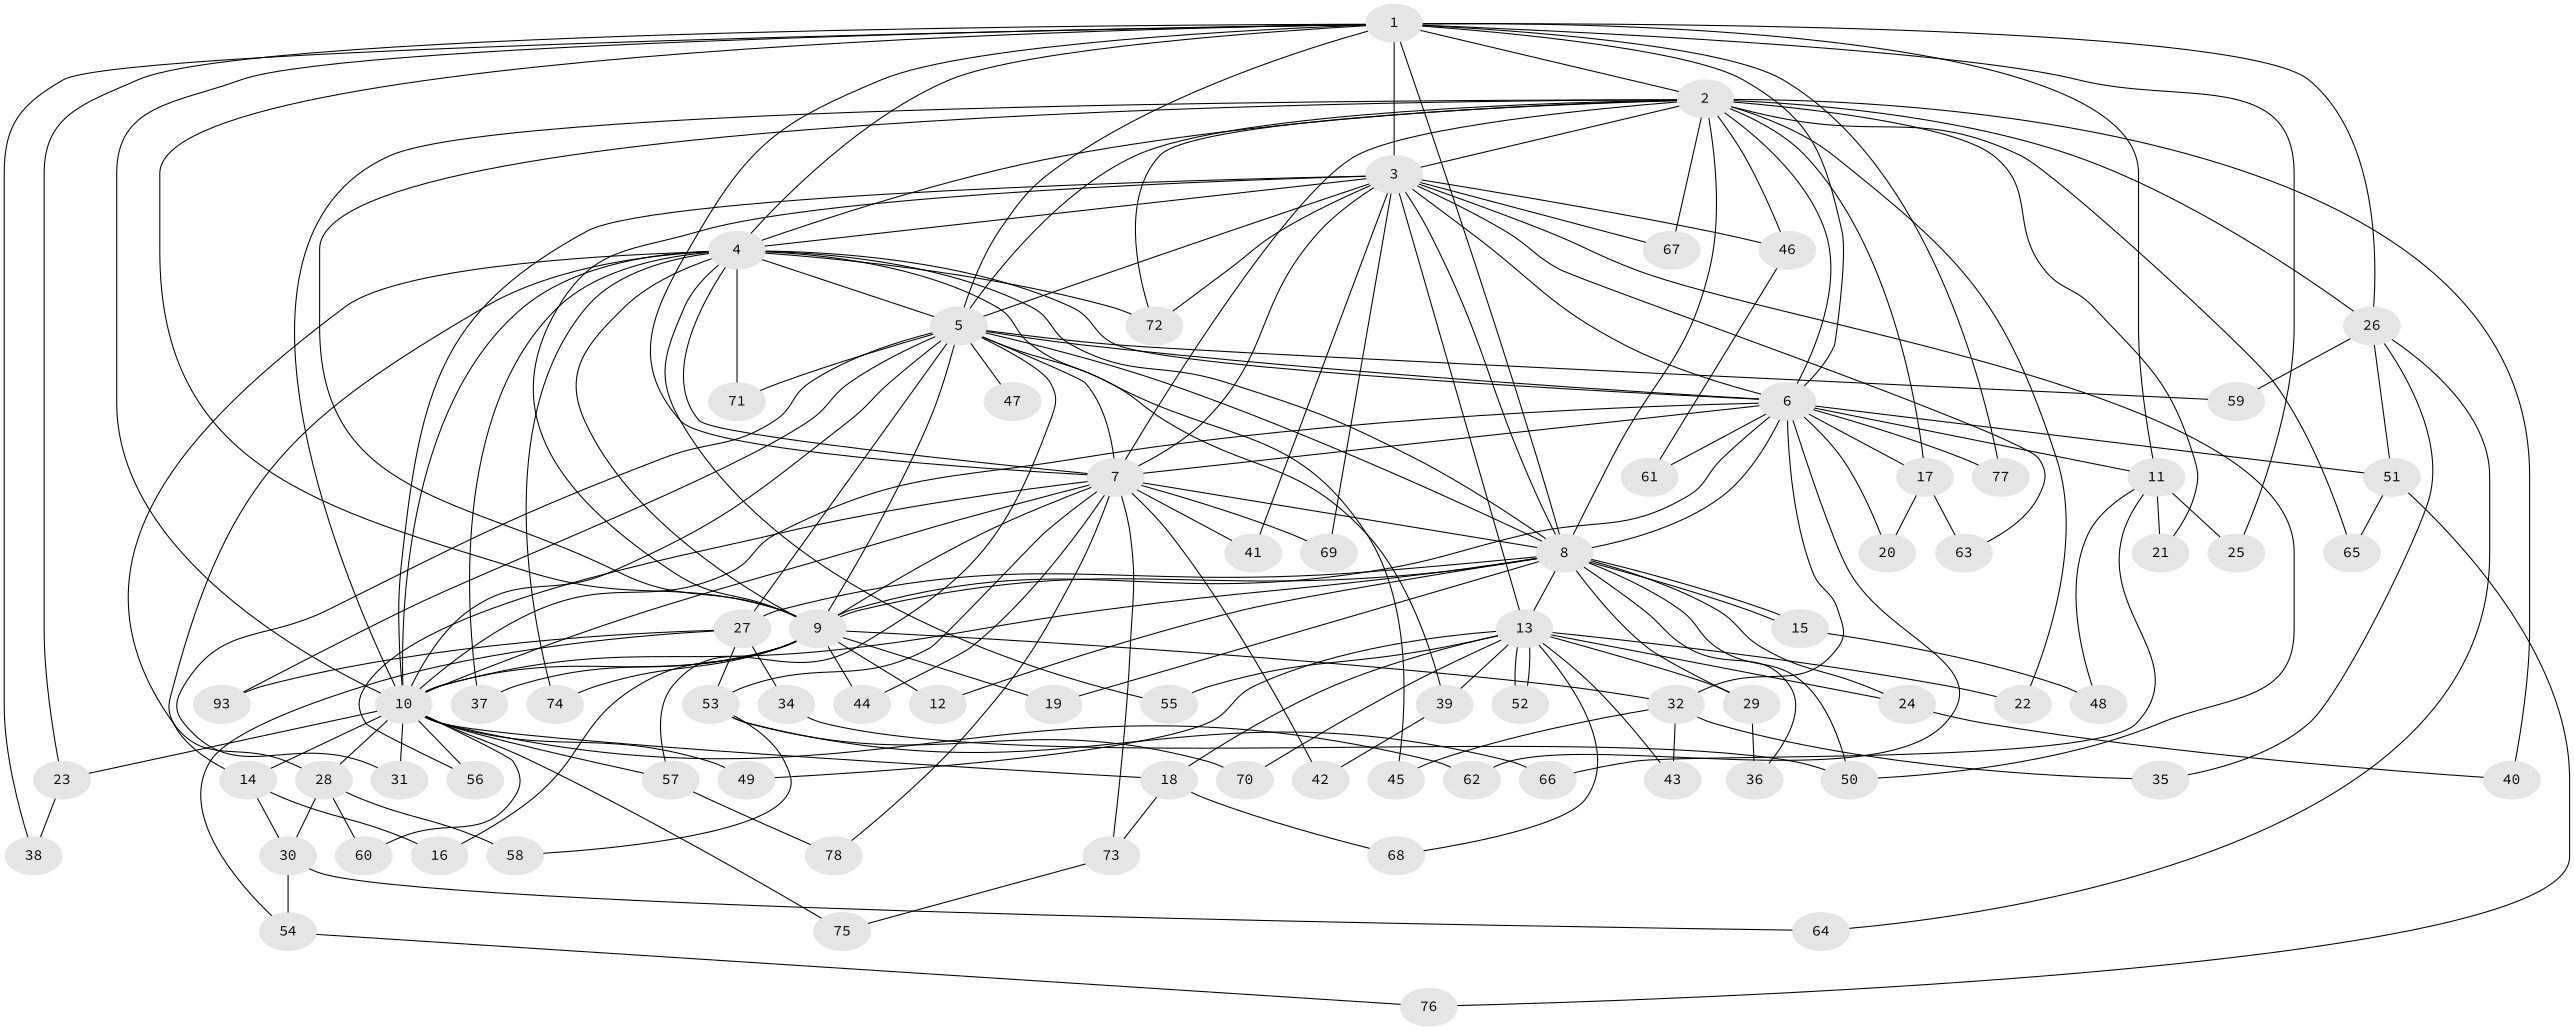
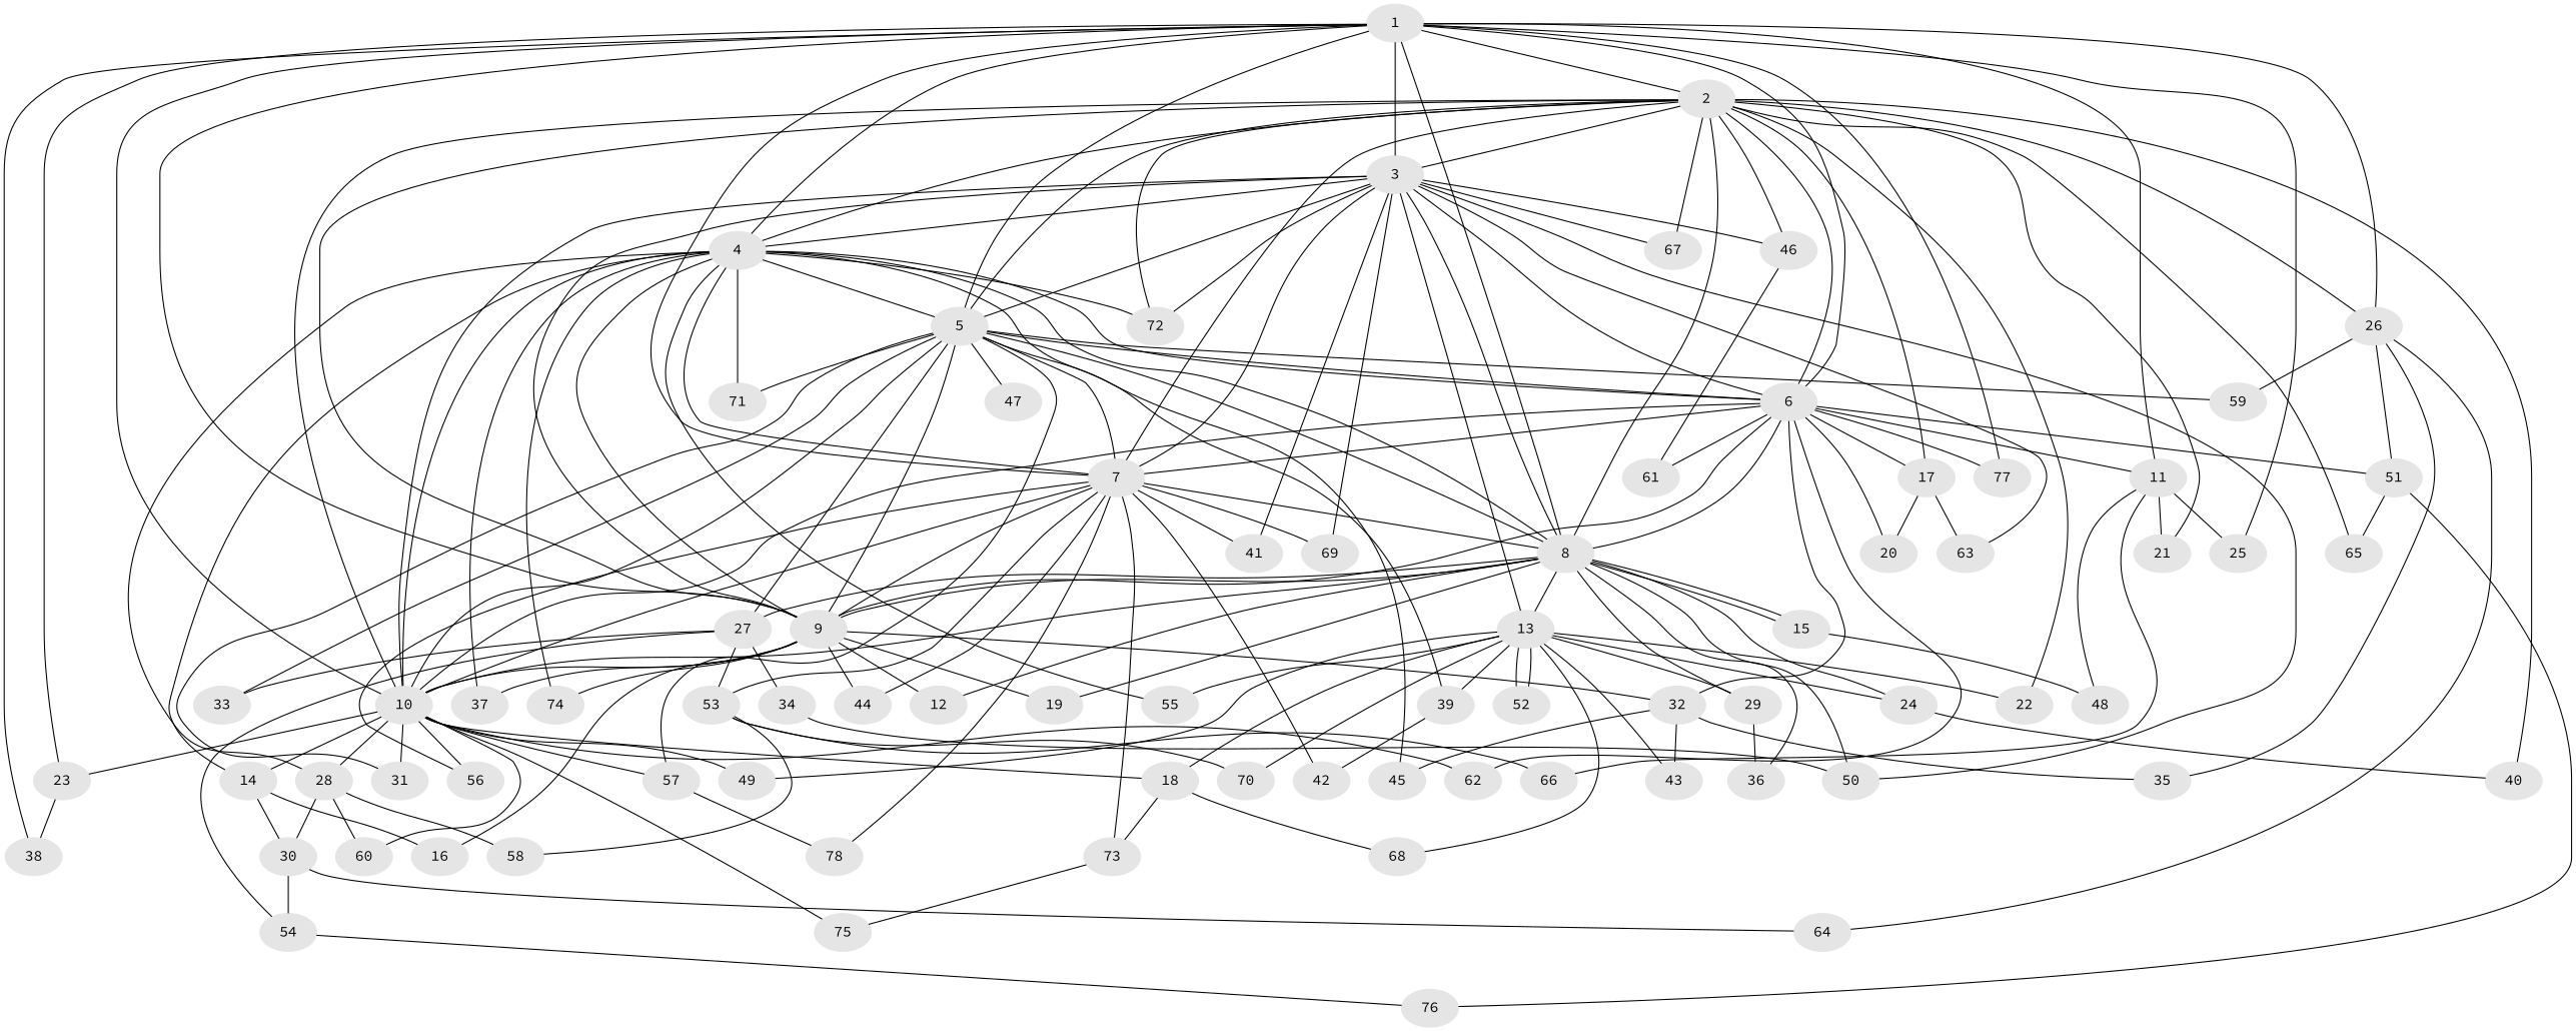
  graph {
    fontname="Source Code Pro"
    node [color=gray90 fontname="Source Code Pro" style=filled]
    edge [fontname="Source Code Pro"]
    1
    2
    3
    4
    5
    6
    7
    8
    9
    10
    11
    23
    25
    26
    38
    77
    17
    21
    22
    40
    46
    65
    67
    72
    13
    41
    50
    63
    69
    14
    28
    37
    45
    55
    71
    74
    47
    27
    31
-   33 [label=93]
+   33
    39
    57
    59
    20
    32
    51
    61
    62
    42
    44
    53
    56
    73
    78
    12
    15
    19
    24
    29
    36
    16
    18
    49
    60
    75
    48
    66
    35
    64
    43
    52
    68
    70
    30
    58
    34
    54
    76
    1 -- 2
    1 -- 3
    1 -- 4
    1 -- 5
    1 -- 6
    1 -- 7
    1 -- 8
    1 -- 9
    1 -- 10
    1 -- 11
    1 -- 23
    1 -- 25
    1 -- 26
    1 -- 38
    1 -- 77
    2 -- 3
    2 -- 4
    2 -- 5
    2 -- 6
    2 -- 7
    2 -- 8
    2 -- 9
    2 -- 10
    2 -- 26
    2 -- 17
    2 -- 21
    2 -- 22
    2 -- 40
    2 -- 46
    2 -- 65
    2 -- 67
    2 -- 72
    3 -- 4
    3 -- 5
    3 -- 6
    3 -- 7
    3 -- 8
    3 -- 9
    3 -- 10
    3 -- 46
    3 -- 67
    3 -- 72
    3 -- 13
    3 -- 41
    3 -- 50
    3 -- 63
    3 -- 69
    4 -- 5
    4 -- 6
    4 -- 7
    4 -- 8
    4 -- 9
    4 -- 10
    4 -- 72
    4 -- 14
    4 -- 28
    4 -- 37
    4 -- 45
    4 -- 55
    4 -- 71
    4 -- 74
    5 -- 6
    5 -- 7
    5 -- 8
    5 -- 9
    5 -- 10
    5 -- 71
    5 -- 47
    5 -- 27
    5 -- 31
    5 -- 33
    5 -- 39
    5 -- 57
    5 -- 59
    6 -- 7
    6 -- 8
    6 -- 9
    6 -- 10
    6 -- 11
    6 -- 77
    6 -- 17
    6 -- 20
    6 -- 32
    6 -- 51
    6 -- 61
    6 -- 62
    7 -- 8
    7 -- 9
    7 -- 10
    7 -- 41
    7 -- 69
    7 -- 42
    7 -- 44
    7 -- 53
    7 -- 56
    7 -- 73
    7 -- 78
    8 -- 9
    8 -- 10
    8 -- 13
    8 -- 50
    8 -- 27
    8 -- 12
    8 -- 15
    8 -- 15
    8 -- 19
    8 -- 24
    8 -- 29
    8 -- 36
    9 -- 10
    9 -- 37
    9 -- 74
    9 -- 32
    9 -- 44
    9 -- 12
    9 -- 19
    9 -- 16
    10 -- 23
    10 -- 14
    10 -- 28
    10 -- 31
    10 -- 57
    10 -- 62
    10 -- 56
    10 -- 18
    10 -- 49
    10 -- 60
    10 -- 75
    11 -- 25
    11 -- 21
    11 -- 48
    11 -- 66
    23 -- 38
    26 -- 59
    26 -- 51
    26 -- 35
    26 -- 64
    17 -- 63
    17 -- 20
    46 -- 61
    13 -- 22
    13 -- 55
    13 -- 39
    13 -- 24
    13 -- 29
    13 -- 18
    13 -- 49
    13 -- 43
    13 -- 52
    13 -- 52
    13 -- 68
    13 -- 70
    14 -- 16
    14 -- 30
    28 -- 60
    28 -- 30
    28 -- 58
    27 -- 33
    27 -- 53
    27 -- 34
    27 -- 54
    39 -- 42
    57 -- 78
    32 -- 45
    32 -- 35
    32 -- 43
    51 -- 65
    51 -- 76
    53 -- 66
    53 -- 70
    53 -- 58
    73 -- 75
    15 -- 48
    24 -- 40
    29 -- 36
    18 -- 73
    18 -- 68
    30 -- 64
    30 -- 54
    34 -- 50
    54 -- 76
  }
